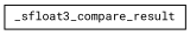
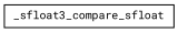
  digraph {
    rankdir=LR
    fontname="Roboto Mono"
-   n1 [color=black fillcolor=white fontname="Roboto Mono" fontsize=10 height=0.2 label=_sfloat3_compare_result shape=record style=filled width=0.4]
+   n1 [color=black fillcolor=white fontname="Roboto Mono" fontsize=10 height=0.2 label=_sfloat3_compare_sfloat shape=record style=filled width=0.4]
  }
